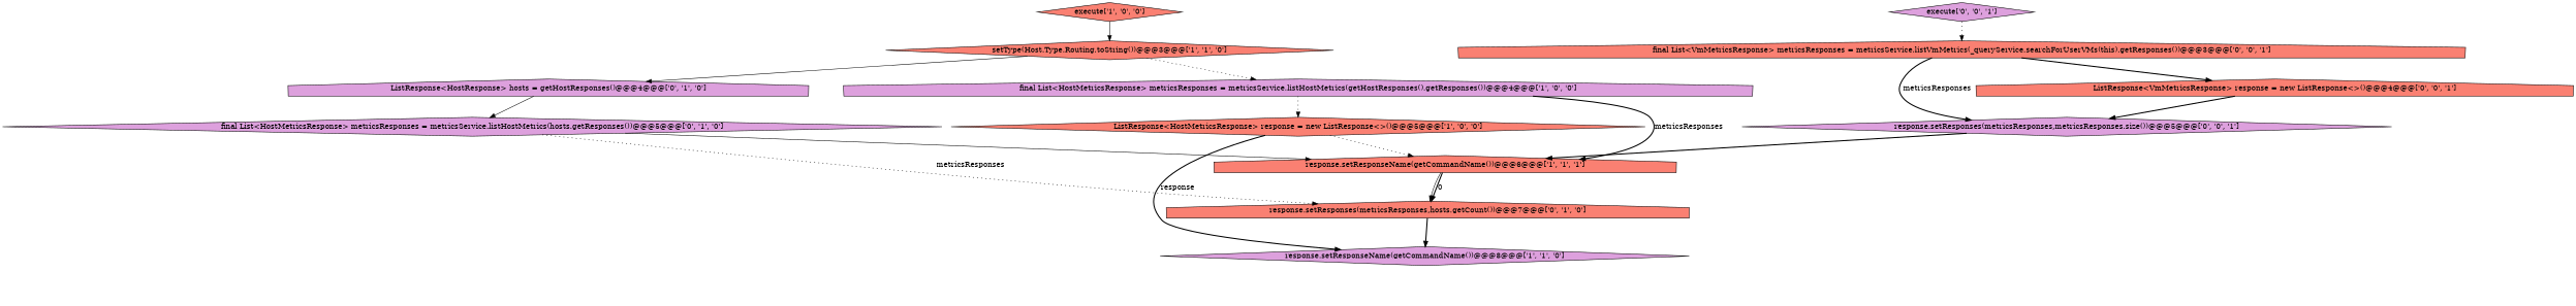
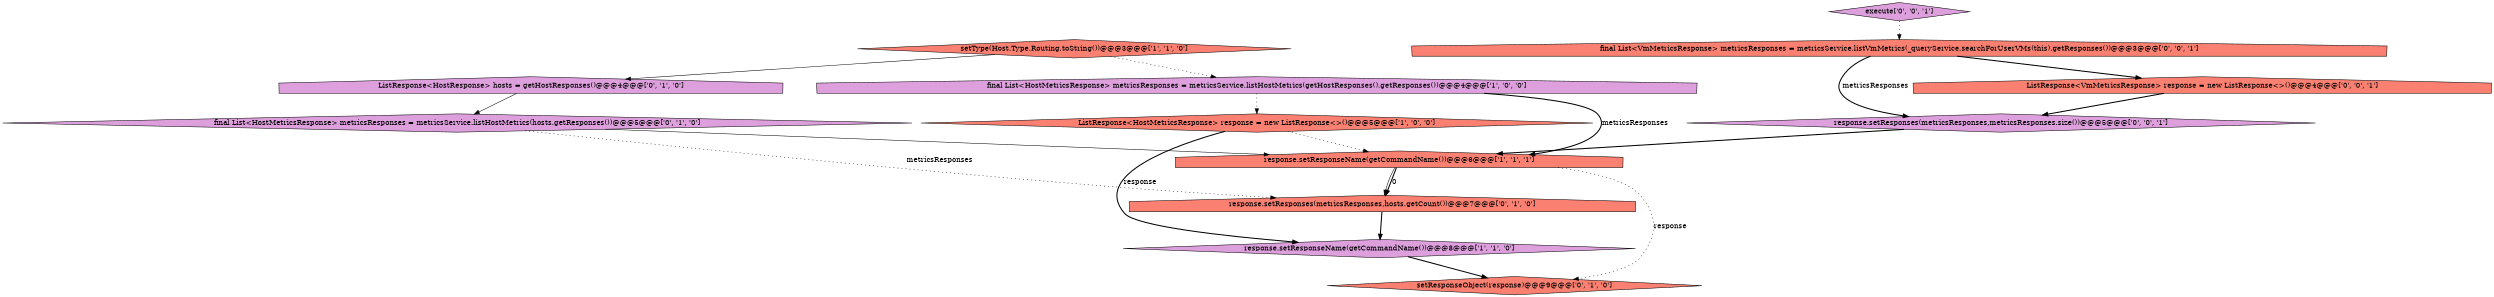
  digraph {
    node [fillcolor=salmon shape=diamond style=filled]
    edge [style=bold]
-   n1 [label="execute['1', '0', '0']"]
    n2 [label="setType(Host.Type.Routing.toString())@@@3@@@['1', '1', '0']"]
    n3 [fillcolor=plum label="final List<HostMetricsResponse> metricsResponses = metricsService.listHostMetrics(getHostResponses().getResponses())@@@4@@@['1', '0', '0']" shape=house]
    n4 [fillcolor=plum label="ListResponse<HostResponse> hosts = getHostResponses()@@@4@@@['0', '1', '0']" shape=house]
    n5 [label="response.setResponseName(getCommandName())@@@6@@@['1', '1', '1']" shape=house]
    n6 [label="response.setResponses(metricsResponses,hosts.getCount())@@@7@@@['0', '1', '0']" shape=house]
+   n7 [label="setResponseObject(response)@@@9@@@['0', '1', '0']"]
    n8 [fillcolor=plum label="response.setResponseName(getCommandName())@@@8@@@['1', '1', '0']"]
    n9 [fillcolor=plum label="execute['0', '0', '1']"]
    n10 [label="final List<VmMetricsResponse> metricsResponses = metricsService.listVmMetrics(_queryService.searchForUserVMs(this).getResponses())@@@3@@@['0', '0', '1']" shape=house]
    n11 [fillcolor=plum label="response.setResponses(metricsResponses,metricsResponses.size())@@@5@@@['0', '0', '1']"]
    n12 [label="ListResponse<VmMetricsResponse> response = new ListResponse<>()@@@4@@@['0', '0', '1']" shape=house]
    n13 [label="ListResponse<HostMetricsResponse> response = new ListResponse<>()@@@5@@@['1', '0', '0']"]
    n14 [fillcolor=plum label="final List<HostMetricsResponse> metricsResponses = metricsService.listHostMetrics(hosts.getResponses())@@@5@@@['0', '1', '0']"]
-   n1 -> n2 [style=solid]
    n2 -> n3 [style=dotted]
    n2 -> n4 [style=solid]
    n3 -> n5 [label=metricsResponses]
    n3 -> n13 [style=dotted]
    n4 -> n14 [style=solid]
    n5 -> n6 [style=solid]
    n5 -> n6 [label=0]
+   n5 -> n7 [label=response style=dotted]
    n6 -> n8
+   n8 -> n7
    n9 -> n10 [style=dotted]
    n10 -> n11 [label=metricsResponses]
    n10 -> n12
    n11 -> n5
    n12 -> n11
    n13 -> n5 [style=dotted]
    n13 -> n8 [label=response]
    n14 -> n5 [style=solid]
    n14 -> n6 [label=metricsResponses style=dotted]
  }
